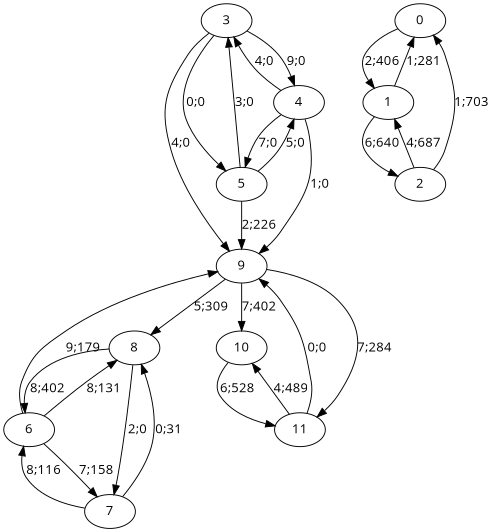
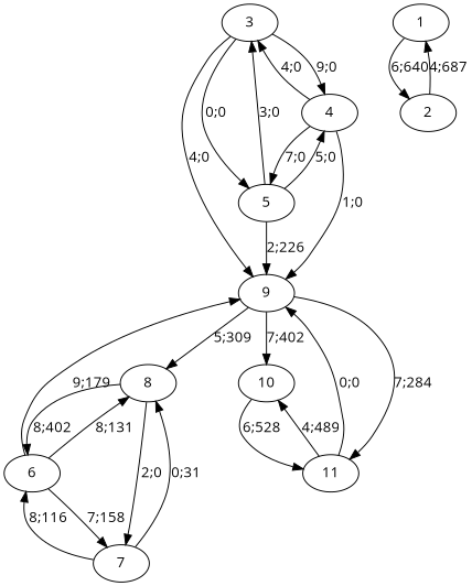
  digraph {
    fontname="Open Sans"
    node [fontname="Open Sans"]
    edge [color=black fontname="Open Sans"]
    9
    8
    10
    11
    6
    7
    3
    4
    5
-   0
    1
    2
    9 -> 8 [label="5;309"]
    9 -> 10 [label="7;402"]
    9 -> 11 [label="7;284"]
    8 -> 6 [label="8;402"]
    8 -> 7 [label="2;0"]
    10 -> 11 [label="6;528"]
    11 -> 9 [label="0;0"]
    11 -> 10 [label="4;489"]
    6 -> 9 [label="9;179"]
    6 -> 8 [label="8;131"]
    6 -> 7 [label="7;158"]
    7 -> 8 [label="0;31"]
    7 -> 6 [label="8;116"]
    3 -> 9 [label="4;0"]
    3 -> 4 [label="9;0"]
    3 -> 5 [label="0;0"]
    4 -> 9 [label="1;0"]
    4 -> 3 [label="4;0"]
    4 -> 5 [label="7;0"]
    5 -> 9 [label="2;226"]
    5 -> 3 [label="3;0"]
    5 -> 4 [label="5;0"]
-   0 -> 1 [label="2;406"]
-   1 -> 0 [label="1;281"]
    1 -> 2 [label="6;640"]
-   2 -> 0 [label="1;703"]
    2 -> 1 [label="4;687"]
  }
